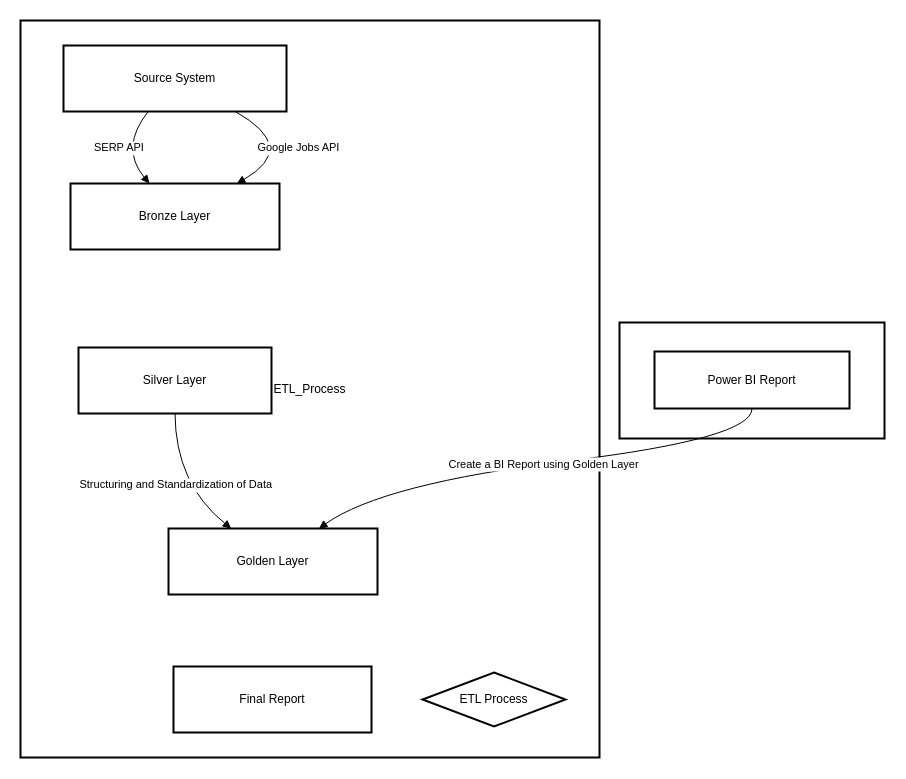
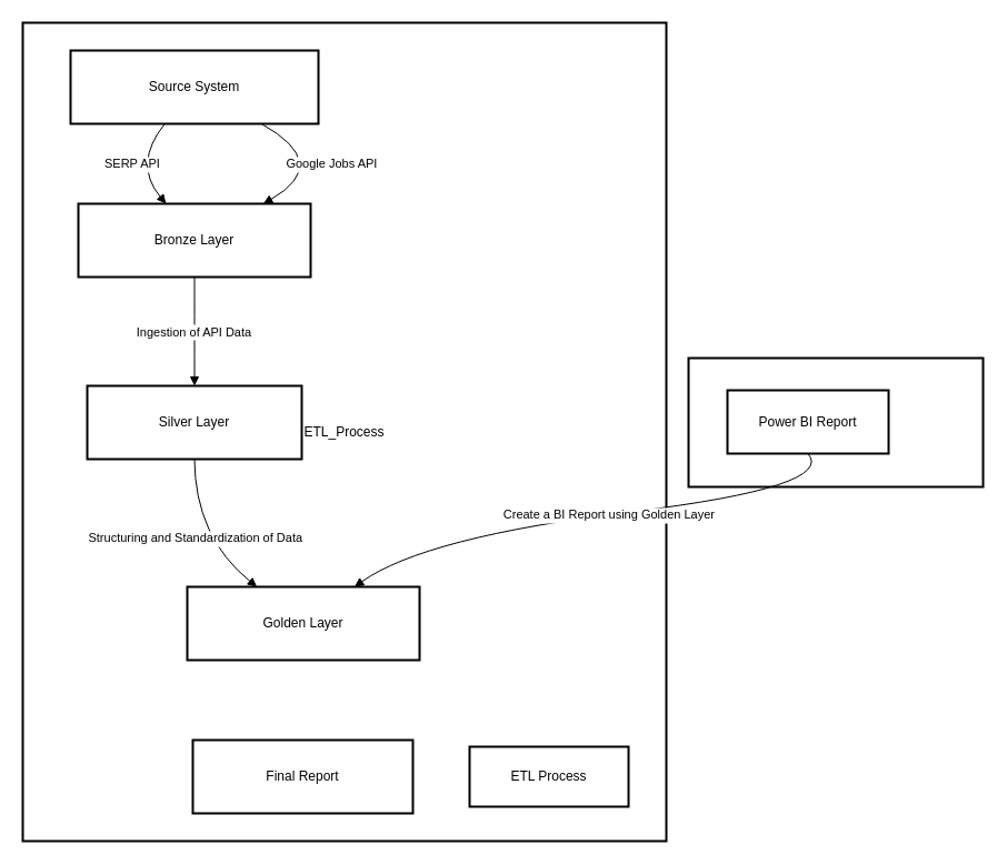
  <mxCell id="0" />
  <mxCell id="1" parent="0" />
  <mxCell id="2" value="BI_Report" style="whiteSpace=wrap;strokeWidth=2;" parent="1" vertex="1"><mxGeometry x="619" y="322" width="265" height="116" as="geometry" /></mxCell>
  <mxCell id="3" value="ETL_Process" style="whiteSpace=wrap;strokeWidth=2;" parent="1" vertex="1"><mxGeometry x="20" y="20" width="579" height="737" as="geometry" /></mxCell>
  <mxCell id="4" value="Source System" style="whiteSpace=wrap;strokeWidth=2;" parent="1" vertex="1"><mxGeometry x="63" y="45" width="223" height="66" as="geometry" /></mxCell>
  <mxCell id="5" value="Bronze Layer" style="whiteSpace=wrap;strokeWidth=2;" parent="1" vertex="1"><mxGeometry x="70" y="183" width="209" height="66" as="geometry" /></mxCell>
  <mxCell id="6" value="Silver Layer" style="whiteSpace=wrap;strokeWidth=2;" parent="1" vertex="1"><mxGeometry x="78" y="347" width="193" height="66" as="geometry" /></mxCell>
  <mxCell id="7" value="Golden Layer" style="whiteSpace=wrap;strokeWidth=2;" parent="1" vertex="1"><mxGeometry x="168" y="528" width="209" height="66" as="geometry" /></mxCell>
  <mxCell id="8" value="Final Report" style="whiteSpace=wrap;strokeWidth=2;" parent="1" vertex="1"><mxGeometry x="173" y="666" width="198" height="66" as="geometry" /></mxCell>
- <mxCell id="9" value="ETL Process" style="rhombus;whiteSpace=wrap;strokeWidth=2;" parent="1" vertex="1"><mxGeometry x="422" y="672" width="143" height="54" as="geometry" /></mxCell>
- <mxCell id="10" value="Power BI Report" style="whiteSpace=wrap;strokeWidth=2;" parent="1" vertex="1"><mxGeometry x="654" y="351" width="195" height="57" as="geometry" /></mxCell>
+ <mxCell id="9" value="ETL Process" style="whiteSpace=wrap;strokeWidth=2;" parent="1" vertex="1"><mxGeometry x="422" y="672" width="143" height="54" as="geometry" /></mxCell>
+ <mxCell id="10" value="Power BI Report" style="whiteSpace=wrap;strokeWidth=2;" parent="1" vertex="1"><mxGeometry x="654" y="351" width="145" height="57" as="geometry" /></mxCell>
  <mxCell id="11" value="SERP API" style="curved=1;startArrow=none;endArrow=block;exitX=0.38;exitY=1;entryX=0.38;entryY=0.01;" parent="1" source="4" target="5" edge="1"><mxGeometry relative="1" as="geometry"><Array as="points"><mxPoint x="119" y="147" /></Array></mxGeometry></mxCell>
  <mxCell id="12" value="Google Jobs API" style="curved=1;startArrow=none;endArrow=block;exitX=0.77;exitY=1;entryX=0.79;entryY=0.01;" parent="1" source="4" target="5" edge="1"><mxGeometry relative="1" as="geometry"><Array as="points"><mxPoint x="299" y="147" /></Array></mxGeometry></mxCell>
+ <mxCell id="13" value="Ingestion of API Data" style="curved=1;startArrow=none;endArrow=block;exitX=0.5;exitY=1.01;entryX=0.5;entryY=0;" parent="1" source="5" target="6" edge="1"><mxGeometry relative="1" as="geometry"><Array as="points" /></mxGeometry></mxCell>
  <mxCell id="14" value="Structuring and Standardization of Data" style="curved=1;startArrow=none;endArrow=block;exitX=0.5;exitY=1;entryX=0.3;entryY=0;" parent="1" source="6" target="7" edge="1"><mxGeometry relative="1" as="geometry"><Array as="points"><mxPoint x="175" y="483" /></Array></mxGeometry></mxCell>
  <mxCell id="15" value="Create a BI Report using Golden Layer" style="curved=1;startArrow=none;endArrow=block;exitX=0.5;exitY=1.01;entryX=0.72;entryY=0;" parent="1" source="10" target="7" edge="1"><mxGeometry relative="1" as="geometry"><Array as="points"><mxPoint x="752" y="438" /><mxPoint x="382" y="483" /></Array></mxGeometry></mxCell>
